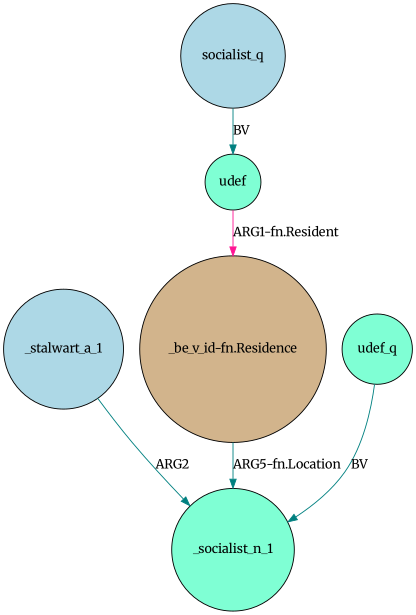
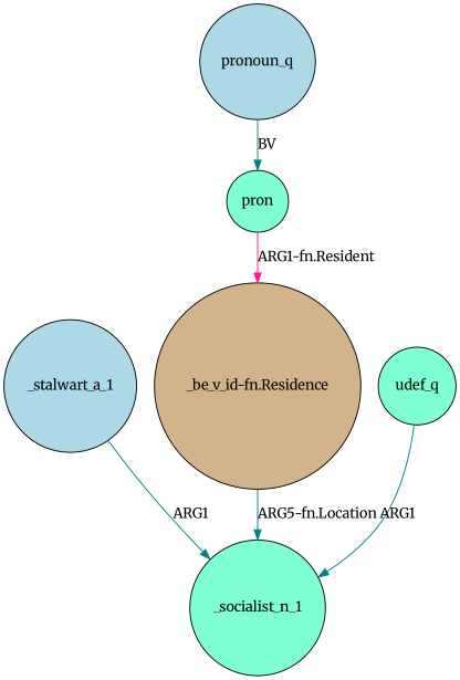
  digraph {
    fontname=Merriweather
    node [fillcolor=aquamarine fontname=Merriweather shape=circle style=filled]
    edge [color=teal fontname=Merriweather]
    _stalwart_a_1 [fillcolor=lightblue]
    _socialist_n_1
    "_be_v_id-fn.Residence" [fillcolor=tan]
-   pron [label=udef]
-   pronoun_q [fillcolor=lightblue label=socialist_q]
+   pron
+   pronoun_q [fillcolor=lightblue]
    udef_q
-   _stalwart_a_1 -> _socialist_n_1 [label=ARG2]
+   _stalwart_a_1 -> _socialist_n_1 [label=ARG1]
    "_be_v_id-fn.Residence" -> _socialist_n_1 [label="ARG5-fn.Location"]
    pron -> "_be_v_id-fn.Residence" [color=deeppink label="ARG1-fn.Resident"]
    pronoun_q -> pron [label=BV]
-   udef_q -> _socialist_n_1 [label=BV]
+   udef_q -> _socialist_n_1 [label=ARG1]
  }
